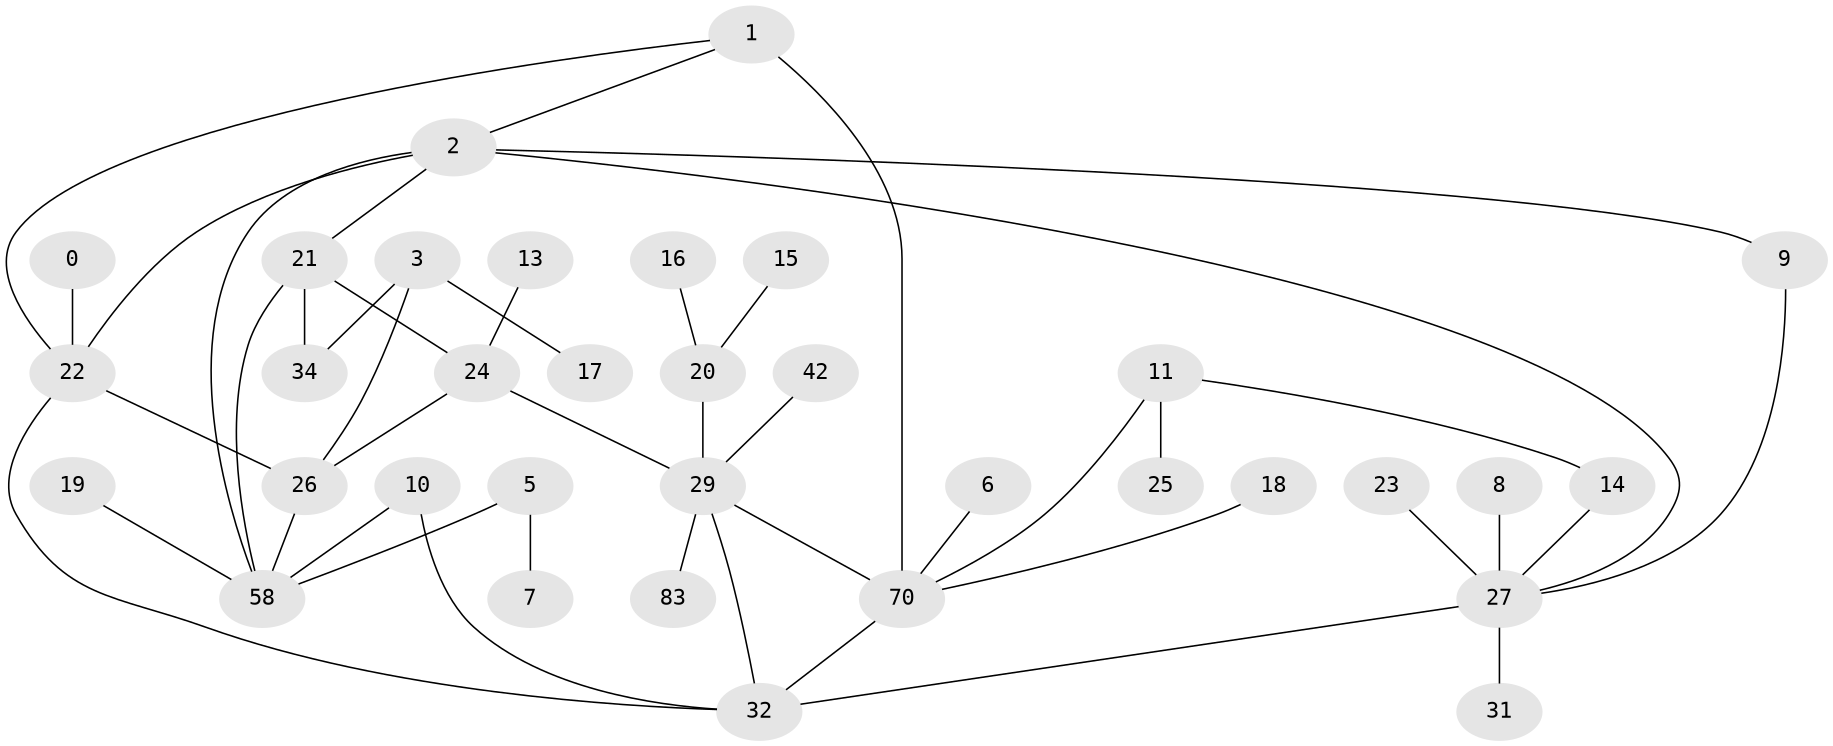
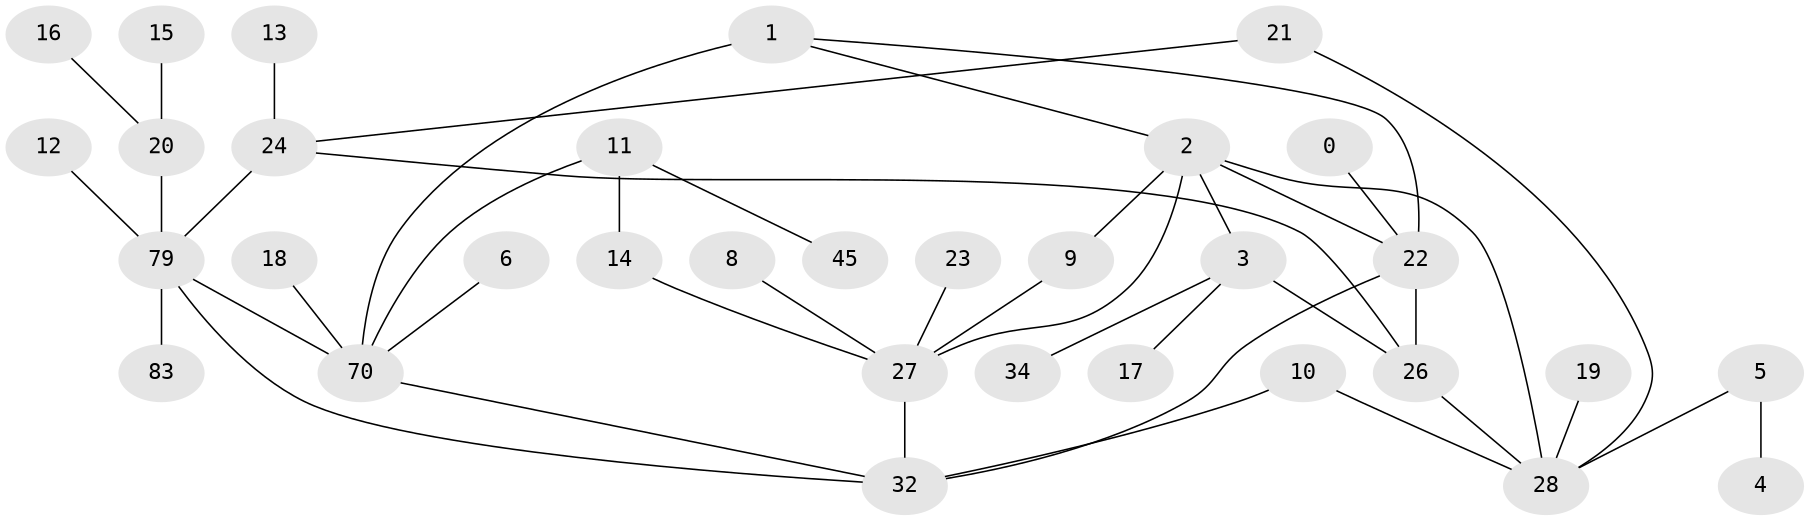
  graph {
    fontname="DejaVu Sans Mono"
    node [color=gray90 fontname="DejaVu Sans Mono" style=filled]
    edge [fontname="DejaVu Sans Mono" weight=1.0]
    1
    2
    22
    n4 [label=70]
    9
    21
    27
-   28 [label=58]
+   28
    26
    32
    34
    24
-   31
    3
    17
    n16 [label=0]
    5
-   7
+   7 [label=4]
    6
    8
    10
    11
    14
-   25
-   12 [label=42]
-   29
+   25 [label=45]
+   12
+   29 [label=79]
    n27 [label=83]
    13
    15
    20
    16
    18
    19
    23
    1 -- 2
    1 -- 22
    1 -- n4 [weight=2.0]
    2 -- 22
    2 -- 9
-   2 -- 21
+   2 -- 3
    2 -- 27
    2 -- 28
    22 -- 26 [weight=2.0]
    22 -- 32 [weight=2.0]
    n4 -- 32
    9 -- 27
    21 -- 28
-   21 -- 34
    21 -- 24
    27 -- 32 [weight=2.0]
-   27 -- 31
    26 -- 28
    24 -- 26
    24 -- 29 [weight=2.0]
    3 -- 26
    3 -- 34
    3 -- 17
    n16 -- 22
    5 -- 28
    5 -- 7
    6 -- n4
    8 -- 27
    10 -- 28
    10 -- 32
    11 -- n4
    11 -- 14
    11 -- 25
    14 -- 27
    12 -- 29
    29 -- n4
    29 -- 32
    29 -- n27
    13 -- 24
    15 -- 20
    20 -- 29
    16 -- 20
    18 -- n4
    19 -- 28
    23 -- 27
  }
